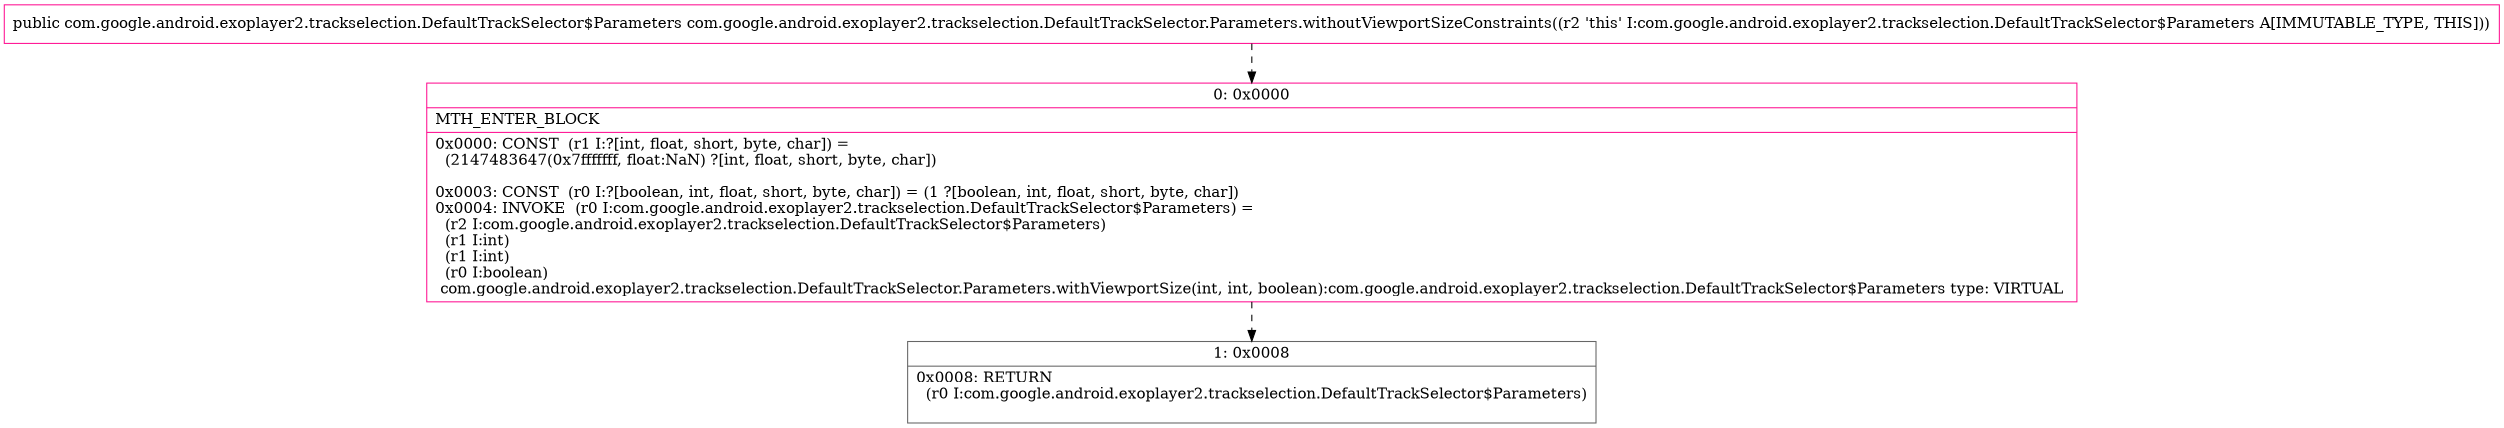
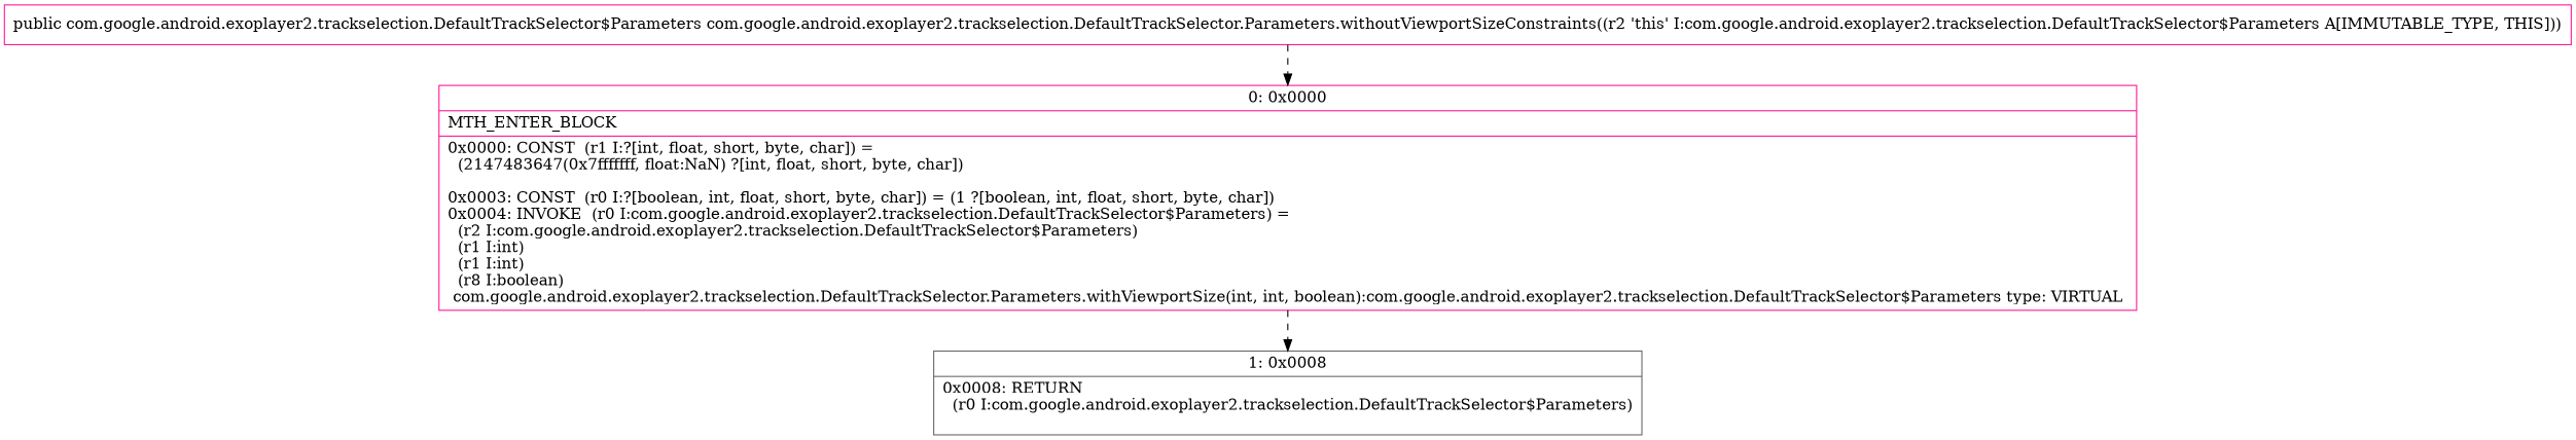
  digraph {
    node [shape=record color=deeppink]
    edge [style=dashed]
-   n1 [label="{0\:\ 0x0000|MTH_ENTER_BLOCK\l|0x0000: CONST  (r1 I:?[int, float, short, byte, char]) = \l  (2147483647(0x7fffffff, float:NaN) ?[int, float, short, byte, char])\l \l0x0003: CONST  (r0 I:?[boolean, int, float, short, byte, char]) = (1 ?[boolean, int, float, short, byte, char]) \l0x0004: INVOKE  (r0 I:com.google.android.exoplayer2.trackselection.DefaultTrackSelector$Parameters) = \l  (r2 I:com.google.android.exoplayer2.trackselection.DefaultTrackSelector$Parameters)\l  (r1 I:int)\l  (r1 I:int)\l  (r0 I:boolean)\l com.google.android.exoplayer2.trackselection.DefaultTrackSelector.Parameters.withViewportSize(int, int, boolean):com.google.android.exoplayer2.trackselection.DefaultTrackSelector$Parameters type: VIRTUAL \l}"]
+   n1 [label="{0\:\ 0x0000|MTH_ENTER_BLOCK\l|0x0000: CONST  (r1 I:?[int, float, short, byte, char]) = \l  (2147483647(0x7fffffff, float:NaN) ?[int, float, short, byte, char])\l \l0x0003: CONST  (r0 I:?[boolean, int, float, short, byte, char]) = (1 ?[boolean, int, float, short, byte, char]) \l0x0004: INVOKE  (r0 I:com.google.android.exoplayer2.trackselection.DefaultTrackSelector$Parameters) = \l  (r2 I:com.google.android.exoplayer2.trackselection.DefaultTrackSelector$Parameters)\l  (r1 I:int)\l  (r1 I:int)\l  (r8 I:boolean)\l com.google.android.exoplayer2.trackselection.DefaultTrackSelector.Parameters.withViewportSize(int, int, boolean):com.google.android.exoplayer2.trackselection.DefaultTrackSelector$Parameters type: VIRTUAL \l}"]
    n2 [label="{1\:\ 0x0008|0x0008: RETURN  \l  (r0 I:com.google.android.exoplayer2.trackselection.DefaultTrackSelector$Parameters)\l \l}" color=gray40]
    n3 [label="{public com.google.android.exoplayer2.trackselection.DefaultTrackSelector$Parameters com.google.android.exoplayer2.trackselection.DefaultTrackSelector.Parameters.withoutViewportSizeConstraints((r2 'this' I:com.google.android.exoplayer2.trackselection.DefaultTrackSelector$Parameters A[IMMUTABLE_TYPE, THIS])) }"]
    n1 -> n2
    n3 -> n1
  }
